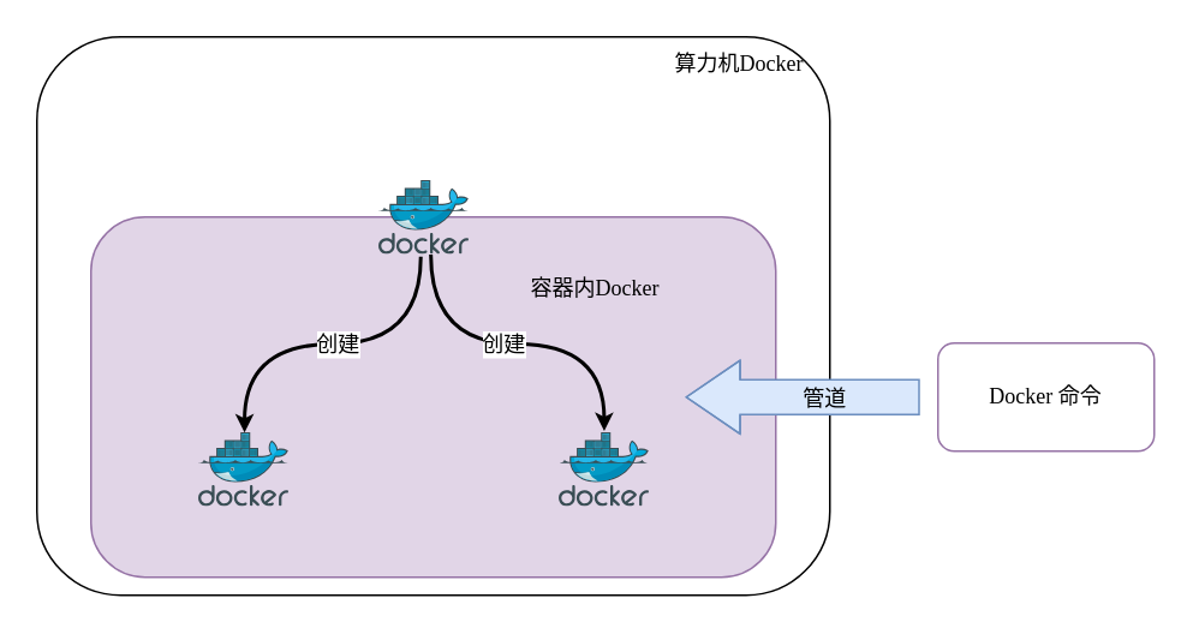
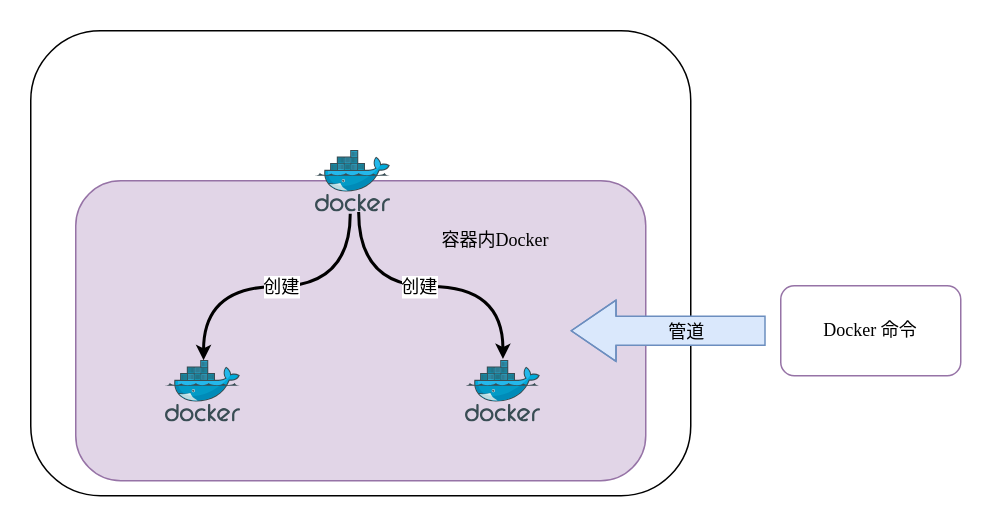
  <mxCell id="0" />
  <mxCell id="1" parent="0" />
  <mxCell id="2" value="" style="rounded=1;whiteSpace=wrap;html=1;fontFamily=Times New Roman;" parent="1" vertex="1"><mxGeometry x="20" y="20" width="440" height="310" as="geometry" /></mxCell>
- <mxCell id="3" value="算力机Docker" style="text;html=1;strokeColor=none;fillColor=none;align=center;verticalAlign=middle;whiteSpace=wrap;rounded=0;fontFamily=Times New Roman;" parent="1" vertex="1"><mxGeometry x="360" y="20" width="100" height="30" as="geometry" /></mxCell>
  <mxCell id="4" value="" style="rounded=1;whiteSpace=wrap;html=1;fontFamily=Times New Roman;fillColor=#e1d5e7;strokeColor=#9673a6;" parent="1" vertex="1"><mxGeometry x="50" y="120" width="380" height="200" as="geometry" /></mxCell>
  <mxCell id="5" value="" style="sketch=0;aspect=fixed;html=1;points=[];align=center;image;fontSize=12;image=img/lib/mscae/Docker.svg;fontFamily=Times New Roman;" parent="1" vertex="1"><mxGeometry x="210" y="100" width="50" height="41" as="geometry" /></mxCell>
  <mxCell id="6" value="容器内Docker" style="text;html=1;align=center;verticalAlign=middle;whiteSpace=wrap;rounded=0;fontFamily=Times New Roman;fillColor=none;strokeColor=none;" parent="1" vertex="1"><mxGeometry x="280" y="145" width="100" height="30" as="geometry" /></mxCell>
  <mxCell id="7" value="" style="sketch=0;aspect=fixed;html=1;points=[];align=center;image;fontSize=12;image=img/lib/mscae/Docker.svg;fontFamily=Times New Roman;" parent="1" vertex="1"><mxGeometry x="310" y="240" width="50" height="41" as="geometry" /></mxCell>
  <mxCell id="8" value="" style="sketch=0;aspect=fixed;html=1;points=[];align=center;image;fontSize=12;image=img/lib/mscae/Docker.svg;fontFamily=Times New Roman;" parent="1" vertex="1"><mxGeometry x="110" y="240" width="50" height="41" as="geometry" /></mxCell>
  <mxCell id="9" value="" style="endArrow=classic;html=1;rounded=1;strokeWidth=2;startSize=4;endSize=4;fillColor=#0D0D0D;exitX=0.46;exitY=1.024;exitDx=0;exitDy=0;exitPerimeter=0;entryX=0.504;entryY=-0.01;entryDx=0;entryDy=0;entryPerimeter=0;fontFamily=Times New Roman;edgeStyle=orthogonalEdgeStyle;curved=1;" parent="1" source="5" target="8" edge="1"><mxGeometry width="50" height="50" relative="1" as="geometry"><mxPoint x="200" y="210" as="sourcePoint" /><mxPoint x="250" y="160" as="targetPoint" /></mxGeometry></mxCell>
  <mxCell id="10" value="创建" style="edgeLabel;html=1;align=center;verticalAlign=middle;resizable=0;points=[];fontFamily=Times New Roman;fontSize=12;" parent="9" vertex="1" connectable="0"><mxGeometry x="-0.024" relative="1" as="geometry"><mxPoint as="offset" /></mxGeometry></mxCell>
  <mxCell id="11" value="" style="endArrow=classic;html=1;rounded=1;strokeWidth=2;startSize=4;endSize=4;fillColor=#0D0D0D;entryX=0.496;entryY=-0.029;entryDx=0;entryDy=0;entryPerimeter=0;exitX=0.572;exitY=0.995;exitDx=0;exitDy=0;exitPerimeter=0;fontFamily=Times New Roman;edgeStyle=orthogonalEdgeStyle;curved=1;" parent="1" source="5" target="7" edge="1"><mxGeometry width="50" height="50" relative="1" as="geometry"><mxPoint x="250" y="140" as="sourcePoint" /><mxPoint x="179.357" y="250" as="targetPoint" /></mxGeometry></mxCell>
  <mxCell id="12" value="创建" style="edgeLabel;html=1;align=center;verticalAlign=middle;resizable=0;points=[];fontFamily=Times New Roman;fontSize=12;" parent="11" vertex="1" connectable="0"><mxGeometry x="-0.071" y="-1" relative="1" as="geometry"><mxPoint y="-1" as="offset" /></mxGeometry></mxCell>
  <mxCell id="13" value="Docker 命令" style="rounded=1;whiteSpace=wrap;html=1;fontFamily=Times New Roman;fillColor=#ffffff;strokeColor=#9673a6;" parent="1" vertex="1"><mxGeometry x="520" y="190" width="120" height="60" as="geometry" /></mxCell>
  <mxCell id="14" value="" style="shape=flexArrow;endArrow=classic;html=1;rounded=0;fontFamily=Times New Roman;fontSize=12;startSize=4;endSize=9.614;curved=1;fillColor=#dae8fc;strokeColor=#6c8ebf;endWidth=20.476;targetPerimeterSpacing=14;width=19.31;entryX=0.868;entryY=0.5;entryDx=0;entryDy=0;entryPerimeter=0;" edge="1" parent="1" target="4"><mxGeometry width="50" height="50" relative="1" as="geometry"><mxPoint x="510" y="220" as="sourcePoint" /><mxPoint x="390" y="220" as="targetPoint" /><Array as="points"><mxPoint x="500" y="220" /></Array></mxGeometry></mxCell>
  <mxCell id="15" value="管道" style="edgeLabel;html=1;align=center;verticalAlign=middle;resizable=0;points=[];fontSize=12;fontFamily=Times New Roman;labelBackgroundColor=none;" vertex="1" connectable="0" parent="14"><mxGeometry x="-0.17" relative="1" as="geometry"><mxPoint as="offset" /></mxGeometry></mxCell>
